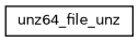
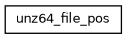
  digraph {
    rankdir=TB
-   n1 [color=black fillcolor=white fontname=Helvetica fontsize=10 height=0.2 label=unz64_file_unz shape=record style=filled width=0.4]
+   n1 [color=black fillcolor=white fontname=Helvetica fontsize=10 height=0.2 label=unz64_file_pos shape=record style=filled width=0.4]
  }
